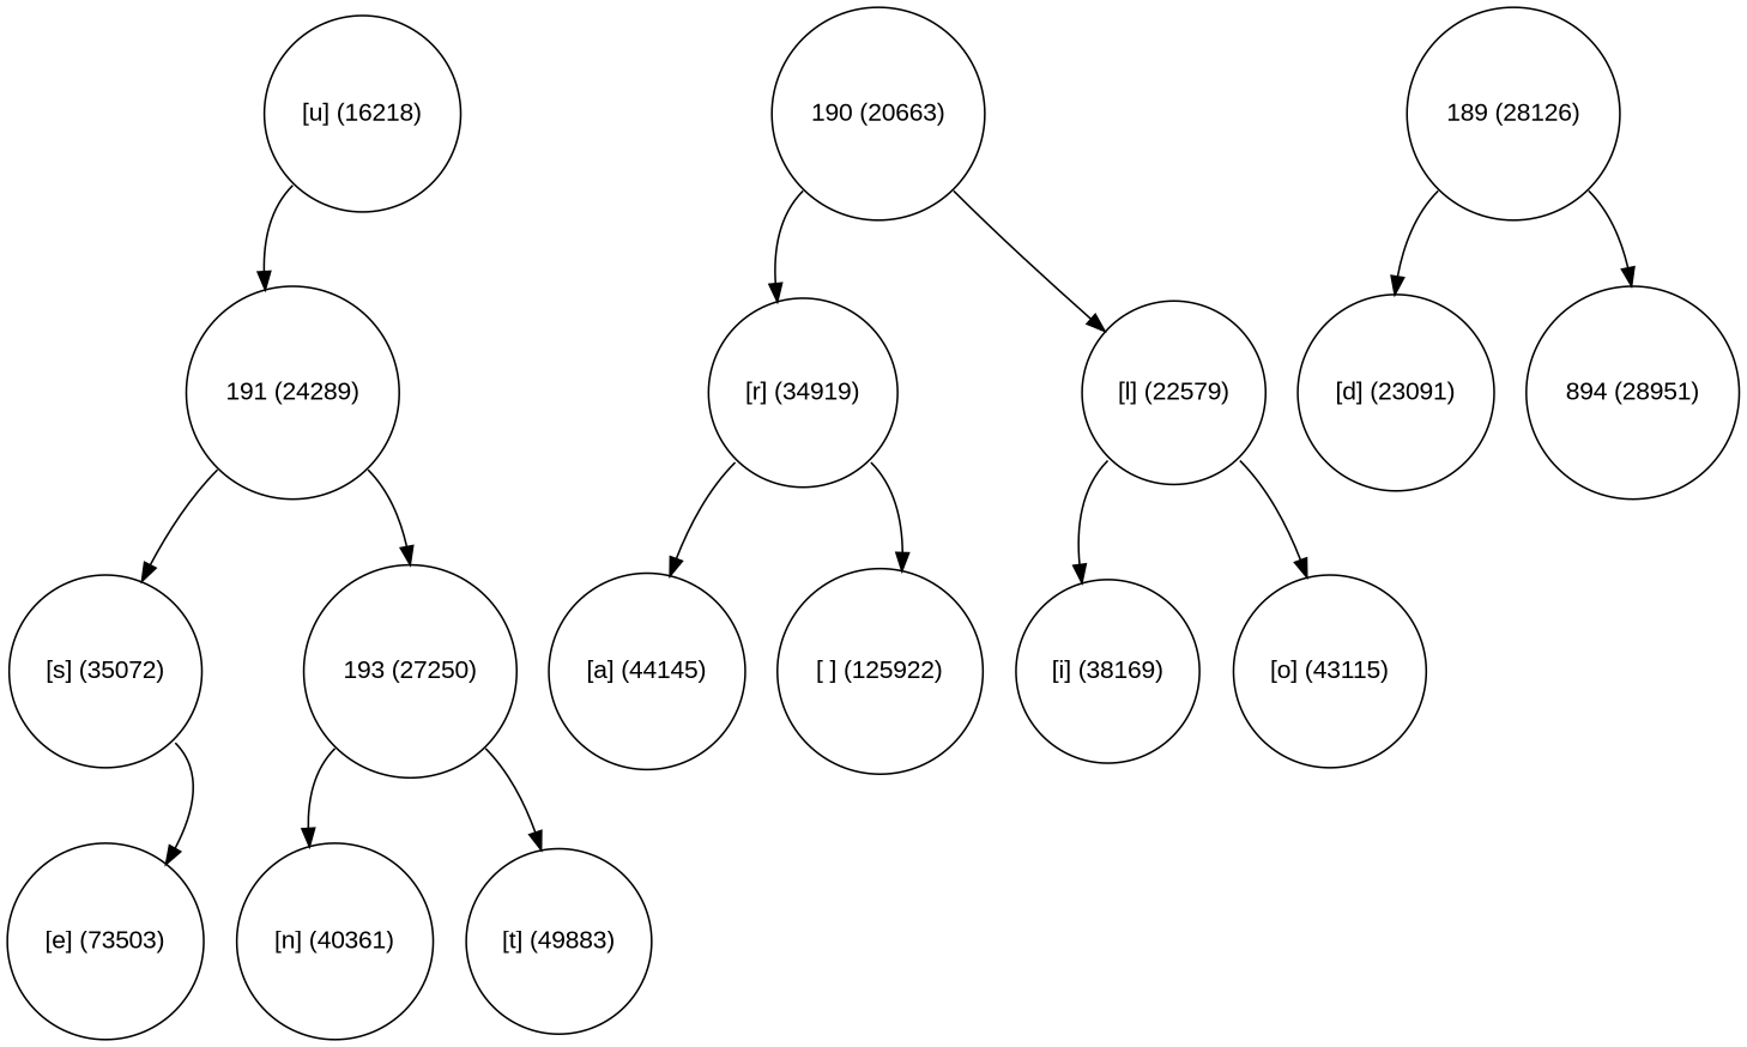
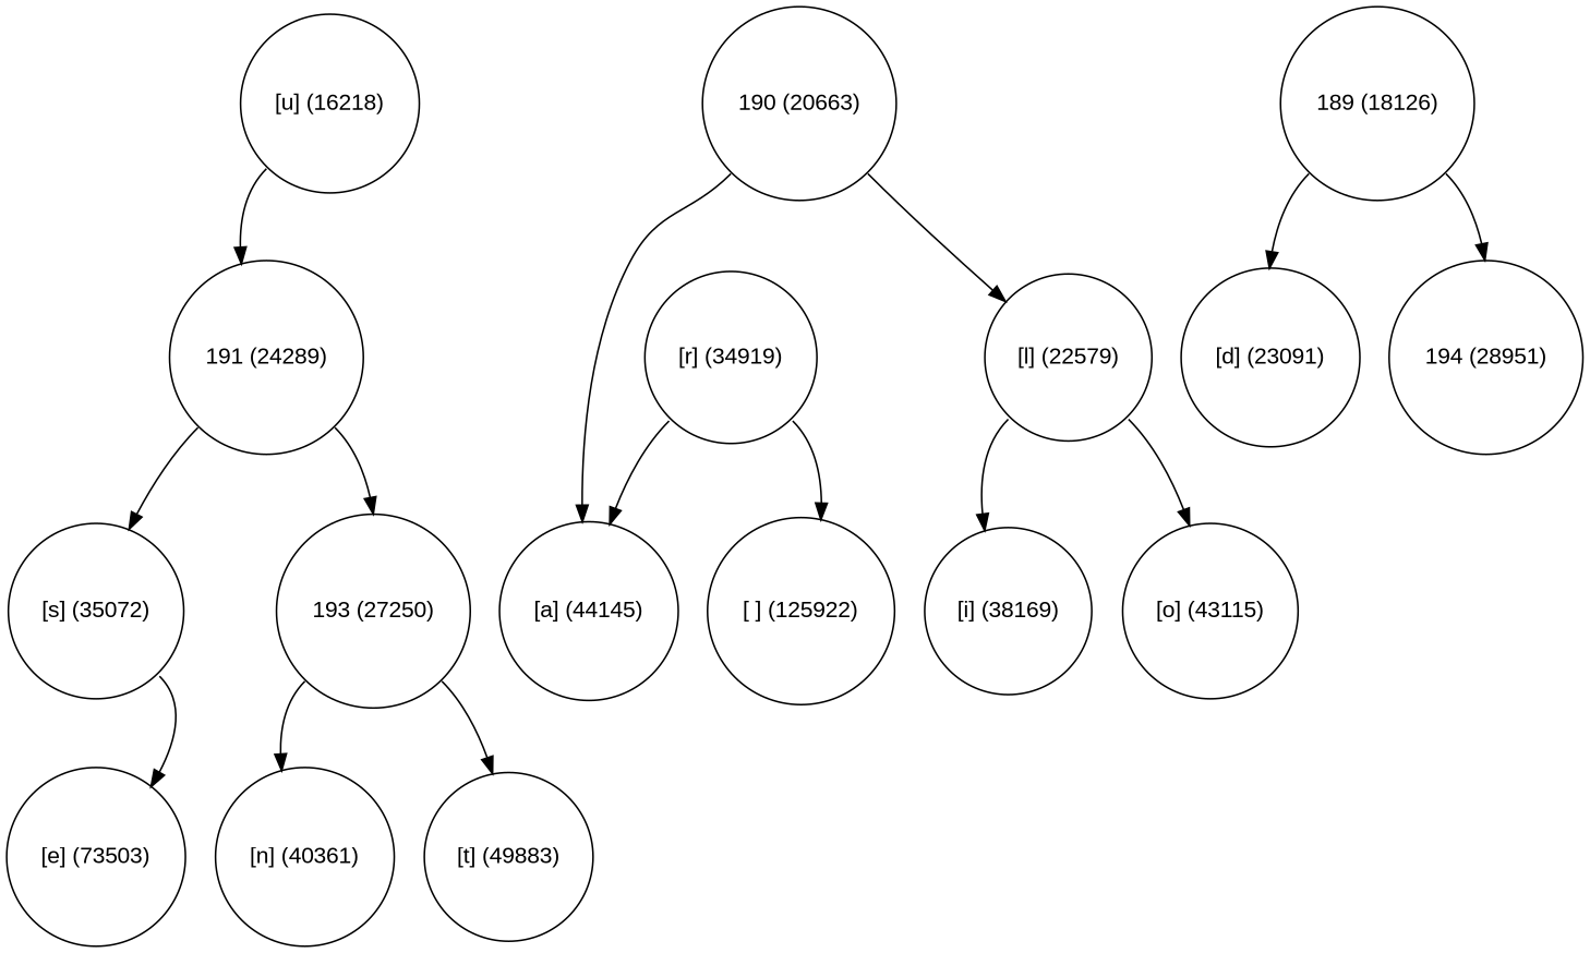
  digraph {
    node [fontname=Arial shape=circle]
    edge [tailport=sw]
    n1 [label="[u] (16218)" width=0.5]
    n2 [label="191 (24289)" width=0.5]
    n3 [label="190 (20663)" width=0.5]
    n4 [label="[r] (34919)" width=0.5]
    n5 [label="[l] (22579)" width=0.5]
    n6 [label="[s] (35072)" width=0.5]
    n7 [label="193 (27250)" width=0.5]
-   n8 [label="189 (28126)" width=0.5]
+   n8 [label="189 (18126)" width=0.5]
    n9 [label="[d] (23091)" width=0.5]
-   n10 [label="894 (28951)" width=0.5]
+   n10 [label="194 (28951)" width=0.5]
    n11 [label="[e] (73503)" width=0.5]
    n12 [label="[n] (40361)" width=0.5]
    n13 [label="[t] (49883)" width=0.5]
    n14 [label="[a] (44145)" width=0.5]
    n15 [label="[ ] (125922)" width=0.5]
    n16 [label="[i] (38169)" width=0.5]
    n17 [label="[o] (43115)" width=0.5]
    n1 -> n2
    n2 -> n6
    n2 -> n7 [tailport=se]
-   n3 -> n4
+   n3 -> n14
    n3 -> n5 [tailport=se]
    n4 -> n14
    n4 -> n15 [tailport=se]
    n5 -> n16
    n5 -> n17 [tailport=se]
    n6 -> n11 [tailport=se]
    n7 -> n12
    n7 -> n13 [tailport=se]
    n8 -> n9
    n8 -> n10 [tailport=se]
  }
